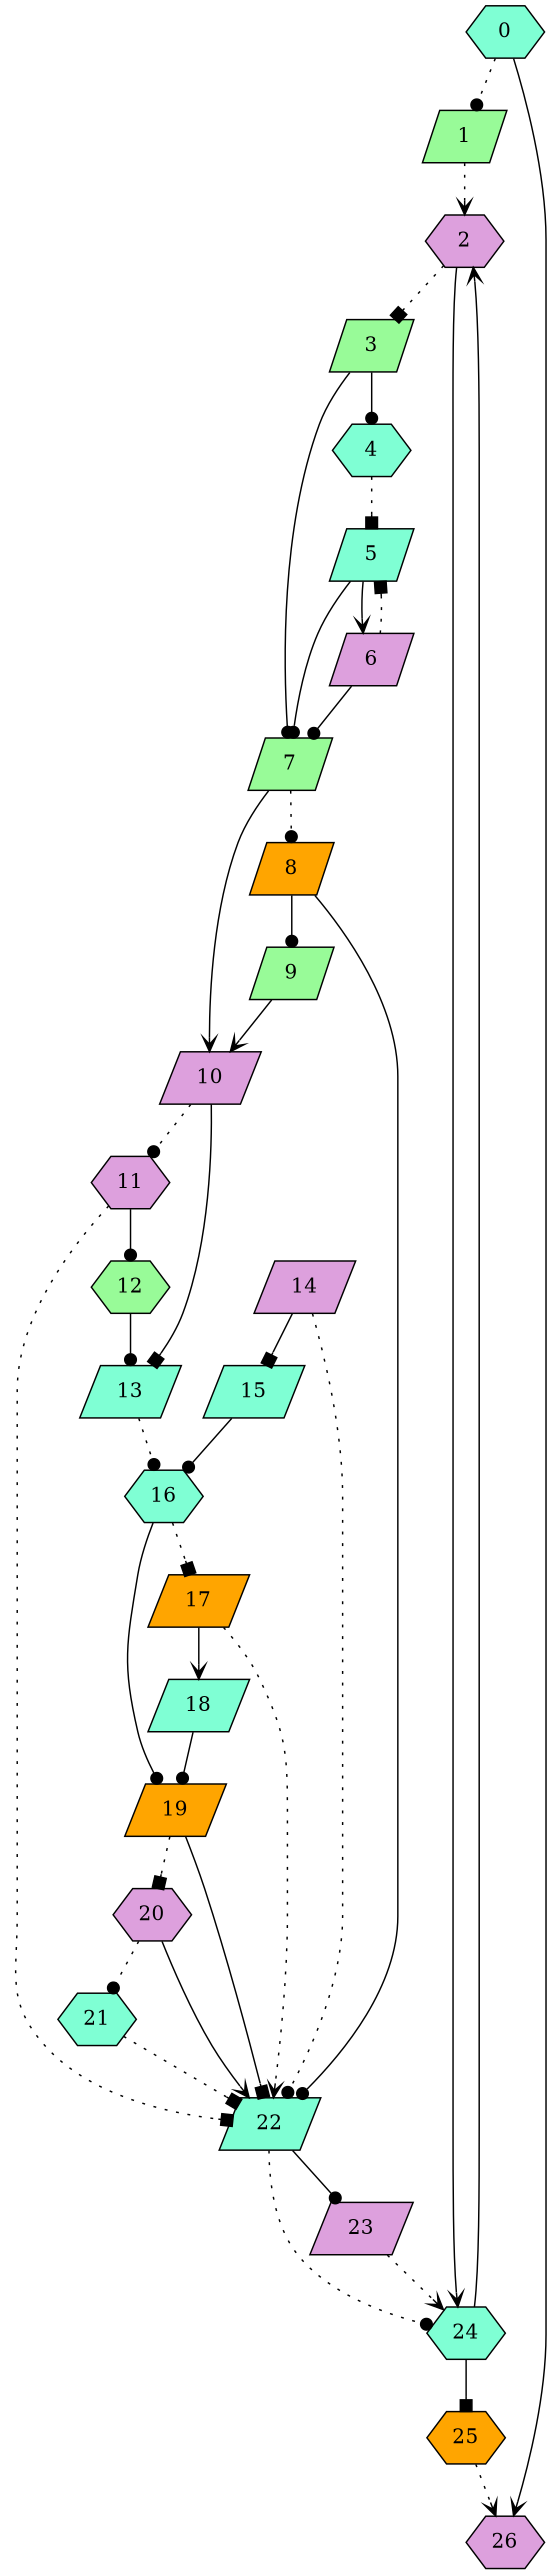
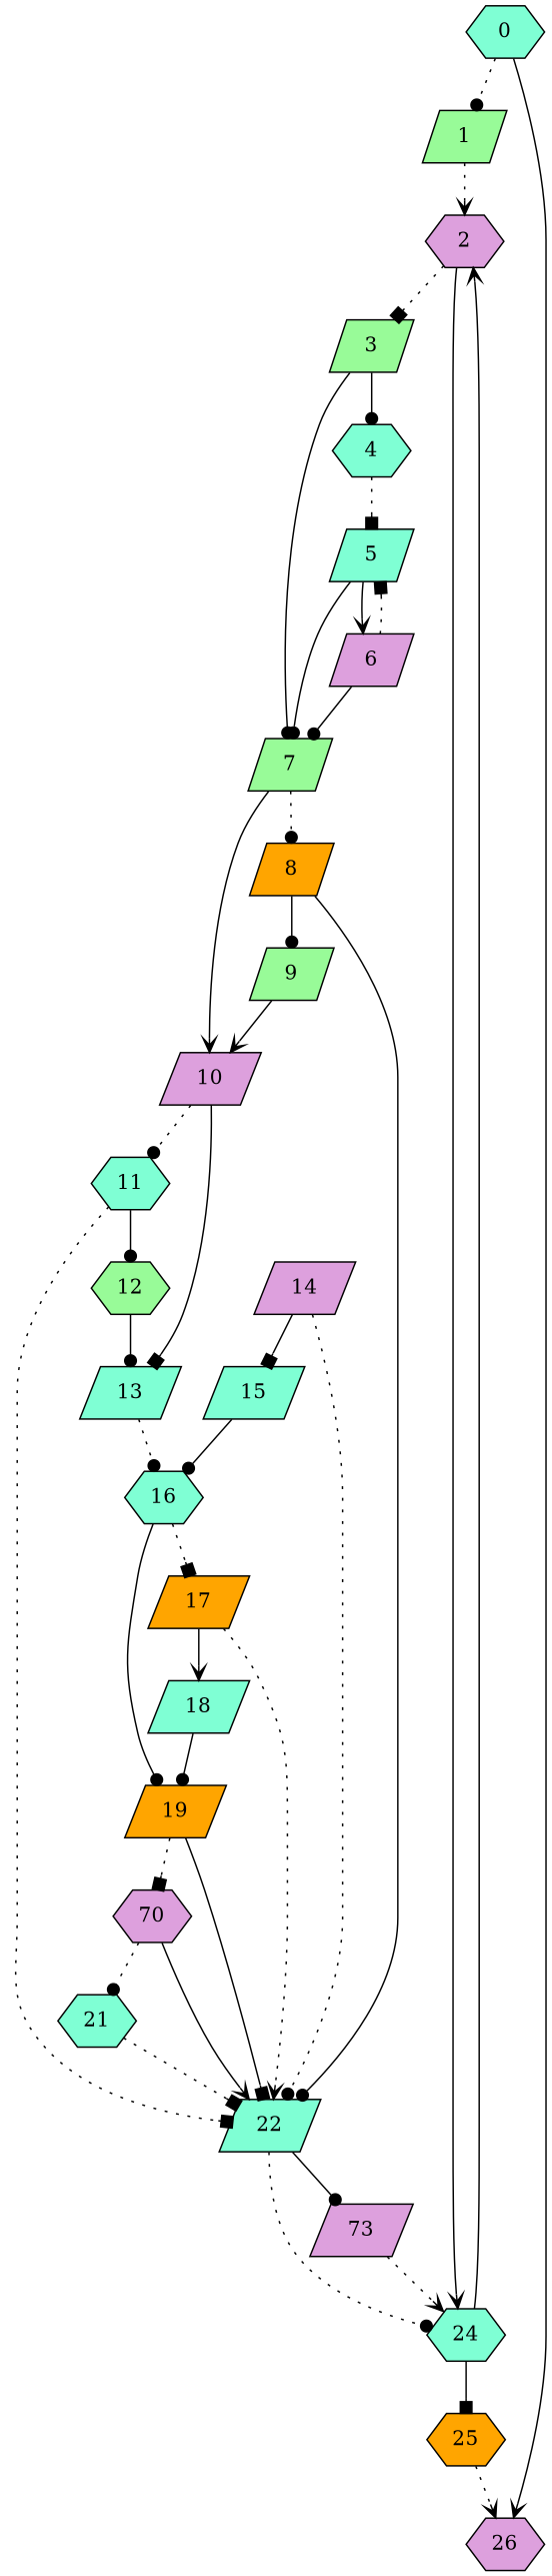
  digraph {
    node [fillcolor=aquamarine shape=parallelogram style=filled]
    edge [arrowhead=dot style=solid]
    0 [shape=hexagon]
    1 [fillcolor=palegreen]
    26 [fillcolor=plum shape=hexagon]
    2 [fillcolor=plum shape=hexagon]
    3 [fillcolor=palegreen]
    24 [shape=hexagon]
    4 [shape=hexagon]
    7 [fillcolor=palegreen]
    25 [fillcolor=orange shape=hexagon]
    5
    8 [fillcolor=orange]
    10 [fillcolor=plum]
    6 [fillcolor=plum]
    9 [fillcolor=palegreen]
    22
-   11 [fillcolor=plum shape=hexagon]
+   11 [shape=hexagon]
    13
-   23 [fillcolor=plum]
+   23 [fillcolor=plum label=73]
    12 [fillcolor=palegreen shape=hexagon]
    16 [shape=hexagon]
    14 [fillcolor=plum]
    15
    17 [fillcolor=orange]
    19 [fillcolor=orange]
    18
-   20 [fillcolor=plum shape=hexagon]
+   20 [fillcolor=plum shape=hexagon label=70]
    21 [shape=hexagon]
    0 -> 1 [style=dotted]
    0 -> 26 [arrowhead=vee]
    1 -> 2 [arrowhead=vee style=dotted]
    2 -> 3 [arrowhead=box style=dotted]
    2 -> 24 [arrowhead=vee]
    3 -> 4
    3 -> 7
    24 -> 2 [arrowhead=vee]
    24 -> 25 [arrowhead=box]
    4 -> 5 [arrowhead=box style=dotted]
    7 -> 8 [style=dotted]
    7 -> 10 [arrowhead=vee]
    25 -> 26 [arrowhead=vee style=dotted]
    5 -> 7
    5 -> 6 [arrowhead=vee]
    8 -> 9
    8 -> 22
    10 -> 11 [style=dotted]
    10 -> 13 [arrowhead=box]
    6 -> 7
    6 -> 5 [arrowhead=box style=dotted]
    9 -> 10 [arrowhead=vee]
    22 -> 24 [style=dotted]
    22 -> 23
    11 -> 22 [arrowhead=box style=dotted]
    11 -> 12
    13 -> 16 [style=dotted]
    23 -> 24 [arrowhead=vee style=dotted]
    12 -> 13
    16 -> 17 [arrowhead=box style=dotted]
    16 -> 19
    14 -> 22 [style=dotted]
    14 -> 15 [arrowhead=box]
    15 -> 16
    17 -> 22 [arrowhead=vee style=dotted]
    17 -> 18 [arrowhead=vee]
    19 -> 22 [arrowhead=box]
    19 -> 20 [arrowhead=box style=dotted]
    18 -> 19
    20 -> 22 [arrowhead=vee]
    20 -> 21 [style=dotted]
    21 -> 22 [arrowhead=box style=dotted]
  }
